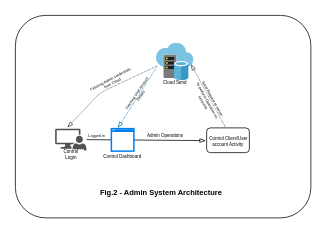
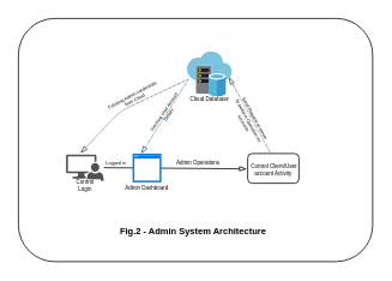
  <mxCell id="0" />
  <mxCell id="1" parent="0" />
  <mxCell id="2" value="" style="rounded=1;whiteSpace=wrap;html=1;labelBackgroundColor=#FFFFFF;strokeColor=#000000;fontSize=10;fontColor=#000000;fillColor=none;" parent="1" vertex="1"><mxGeometry x="20" y="20" width="394" height="270" as="geometry" /></mxCell>
  <mxCell id="3" value="" style="edgeStyle=none;html=1;strokeColor=#000000;fontSize=6;fontColor=#000000;endArrow=blockThin;endFill=0;" parent="1" source="4" edge="1"><mxGeometry relative="1" as="geometry"><mxPoint x="274" y="187" as="targetPoint" /></mxGeometry></mxCell>
  <mxCell id="4" value="" style="sketch=0;pointerEvents=1;shadow=0;dashed=0;html=1;strokeColor=none;labelPosition=center;verticalLabelPosition=bottom;verticalAlign=top;align=center;fillColor=#515151;shape=mxgraph.mscae.system_center.admin_console" parent="1" vertex="1"><mxGeometry x="73" y="171" width="42" height="29" as="geometry" /></mxCell>
  <mxCell id="5" value="" style="html=1;verticalLabelPosition=bottom;align=center;labelBackgroundColor=#ffffff;verticalAlign=top;strokeWidth=2;strokeColor=#0080F0;shadow=0;dashed=0;shape=mxgraph.ios7.icons.window;fillColor=#FFFFFF;" parent="1" vertex="1"><mxGeometry x="148" y="171" width="30" height="30" as="geometry" /></mxCell>
  <mxCell id="6" value="" style="sketch=0;aspect=fixed;html=1;points=[];align=center;image;fontSize=12;image=img/lib/mscae/Virtual_Datacenter.svg;" parent="1" vertex="1"><mxGeometry x="208" y="57" width="50" height="50" as="geometry" /></mxCell>
  <mxCell id="7" value="" style="rounded=1;whiteSpace=wrap;html=1;strokeColor=#000000;fillColor=#FFFFFF;" parent="1" vertex="1"><mxGeometry x="275" y="170" width="57" height="33" as="geometry" /></mxCell>
  <mxCell id="8" value="&lt;p style=&quot;line-height: 50%;&quot;&gt;&lt;font color=&quot;#000000&quot;&gt;&lt;span style=&quot;font-size: 6px; background-color: rgb(255, 255, 255);&quot;&gt;Control Client/User&lt;br&gt;account Activity&amp;nbsp;&lt;br&gt;&lt;/span&gt;&lt;/font&gt;&lt;/p&gt;" style="text;html=1;align=center;verticalAlign=middle;resizable=0;points=[];autosize=1;strokeColor=none;fillColor=none;" parent="1" vertex="1"><mxGeometry x="269" y="160.5" width="69" height="52" as="geometry" /></mxCell>
  <mxCell id="9" value="Control Login" style="text;html=1;strokeColor=none;fillColor=none;align=center;verticalAlign=middle;whiteSpace=wrap;rounded=0;labelBackgroundColor=#FFFFFF;fontSize=6;fontColor=#000000;" parent="1" vertex="1"><mxGeometry x="75.5" y="196" width="37" height="19" as="geometry" /></mxCell>
- <mxCell id="10" value="Control Dashboard" style="text;html=1;strokeColor=none;fillColor=none;align=center;verticalAlign=middle;whiteSpace=wrap;rounded=0;labelBackgroundColor=#FFFFFF;fontSize=6;fontColor=#000000;" parent="1" vertex="1"><mxGeometry x="133" y="194" width="60" height="30" as="geometry" /></mxCell>
+ <mxCell id="10" value="Admin Dashboard" style="text;html=1;strokeColor=none;fillColor=none;align=center;verticalAlign=middle;whiteSpace=wrap;rounded=0;labelBackgroundColor=#FFFFFF;fontSize=6;fontColor=#000000;" parent="1" vertex="1"><mxGeometry x="133" y="194" width="60" height="30" as="geometry" /></mxCell>
  <mxCell id="11" value="Admin Operations" style="text;html=1;strokeColor=none;fillColor=none;align=center;verticalAlign=middle;whiteSpace=wrap;rounded=0;labelBackgroundColor=#FFFFFF;fontSize=6;fontColor=#000000;" parent="1" vertex="1"><mxGeometry x="190" y="166" width="60" height="30" as="geometry" /></mxCell>
- <mxCell id="12" value="Cloud Send" style="text;html=1;strokeColor=none;fillColor=none;align=center;verticalAlign=middle;whiteSpace=wrap;rounded=0;labelBackgroundColor=#FFFFFF;fontSize=6;fontColor=#000000;" parent="1" vertex="1"><mxGeometry x="203" y="95" width="60" height="30" as="geometry" /></mxCell>
+ <mxCell id="12" value="Cloud Database" style="text;html=1;strokeColor=none;fillColor=none;align=center;verticalAlign=middle;whiteSpace=wrap;rounded=0;labelBackgroundColor=#FFFFFF;fontSize=6;fontColor=#000000;" parent="1" vertex="1"><mxGeometry x="203" y="95" width="60" height="30" as="geometry" /></mxCell>
  <mxCell id="13" value="Fetching User Account Details" style="text;html=1;strokeColor=none;fillColor=none;align=center;verticalAlign=middle;whiteSpace=wrap;rounded=0;labelBackgroundColor=#FFFFFF;fontSize=5;fontColor=#000000;rotation=304;" parent="1" vertex="1"><mxGeometry x="151" y="111" width="66" height="28" as="geometry" /></mxCell>
  <mxCell id="14" value="" style="endArrow=none;html=1;dashed=1;dashPattern=1 1;strokeColor=#006EAF;fontSize=6;fontColor=#000000;fillColor=#1ba1e2;endFill=0;entryX=0.023;entryY=0.612;entryDx=0;entryDy=0;entryPerimeter=0;exitX=0.289;exitY=-0.031;exitDx=0;exitDy=0;exitPerimeter=0;startArrow=blockThin;startFill=0;" parent="1" source="5" target="6" edge="1"><mxGeometry width="50" height="50" relative="1" as="geometry"><mxPoint x="165" y="171" as="sourcePoint" /><mxPoint x="203" y="125" as="targetPoint" /></mxGeometry></mxCell>
  <mxCell id="15" value="" style="endArrow=blockThin;html=1;dashed=1;dashPattern=1 1;strokeColor=#314354;fontSize=5;fontColor=#000000;endFill=0;fillColor=#647687;" parent="1" edge="1"><mxGeometry width="50" height="50" relative="1" as="geometry"><mxPoint x="300" y="169" as="sourcePoint" /><mxPoint x="254" y="85" as="targetPoint" /></mxGeometry></mxCell>
  <mxCell id="16" value="Send Request to server&amp;nbsp;&amp;nbsp;" style="text;html=1;strokeColor=none;fillColor=none;align=center;verticalAlign=middle;whiteSpace=wrap;rounded=0;labelBackgroundColor=#FFFFFF;fontSize=5;fontColor=#000000;rotation=61;" parent="1" vertex="1"><mxGeometry x="255" y="117" width="60" height="30" as="geometry" /></mxCell>
  <mxCell id="17" value="&lt;font style=&quot;font-size: 10px;&quot;&gt;Fig.2 - Admin System Architecture&lt;/font&gt;" style="text;strokeColor=none;fillColor=none;html=1;fontSize=24;fontStyle=1;verticalAlign=middle;align=center;labelBackgroundColor=#FFFFFF;fontColor=#000000;" parent="1" vertex="1"><mxGeometry x="181" y="249" width="65" height="5" as="geometry" /></mxCell>
  <mxCell id="18" value="" style="endArrow=none;html=1;dashed=1;dashPattern=1 1;strokeColor=#314354;fontSize=10;fontColor=#000000;exitX=0.385;exitY=-0.046;exitDx=0;exitDy=0;exitPerimeter=0;entryX=0.015;entryY=0.612;entryDx=0;entryDy=0;entryPerimeter=0;startArrow=blockThin;startFill=0;fillColor=#647687;" parent="1" source="4" target="6" edge="1"><mxGeometry width="50" height="50" relative="1" as="geometry"><mxPoint x="92" y="161" as="sourcePoint" /><mxPoint x="142" y="111" as="targetPoint" /><Array as="points"><mxPoint x="133" y="123" /></Array></mxGeometry></mxCell>
  <mxCell id="19" value="Fetching Admin credentials from Cloud" style="text;html=1;strokeColor=none;fillColor=none;align=center;verticalAlign=middle;whiteSpace=wrap;rounded=0;labelBackgroundColor=#FFFFFF;fontSize=5;fontColor=#000000;rotation=332;" parent="1" vertex="1"><mxGeometry x="115" y="92" width="66" height="30" as="geometry" /></mxCell>
  <mxCell id="20" value="Logged in&amp;nbsp;" style="text;html=1;strokeColor=none;fillColor=none;align=center;verticalAlign=middle;whiteSpace=wrap;rounded=0;labelBackgroundColor=#FFFFFF;fontSize=5;fontColor=#000000;rotation=0;" parent="1" vertex="1"><mxGeometry x="112.5" y="171" width="33" height="16" as="geometry" /></mxCell>
  <mxCell id="21" value="To perform Operation on accounts" style="text;html=1;strokeColor=none;fillColor=none;align=center;verticalAlign=middle;whiteSpace=wrap;rounded=0;labelBackgroundColor=#FFFFFF;fontSize=5;fontColor=#000000;rotation=61;" parent="1" vertex="1"><mxGeometry x="242.29" y="119.81" width="65" height="30" as="geometry" /></mxCell>
